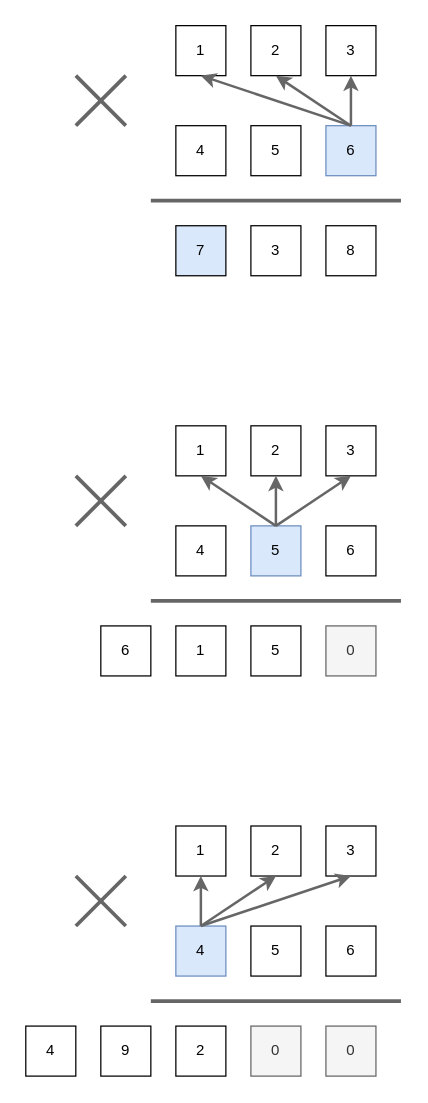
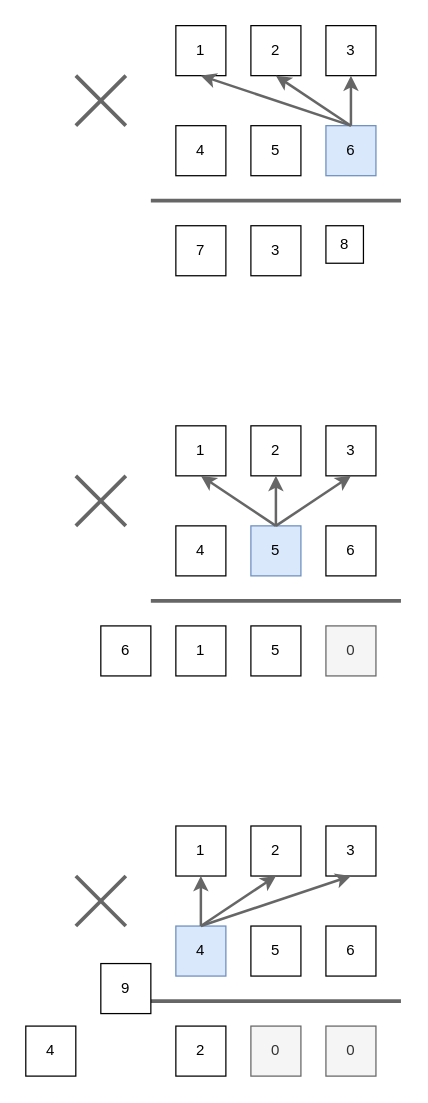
  <mxCell id="0" />
  <mxCell id="1" parent="0" />
  <mxCell id="2" value="1" style="rounded=0;whiteSpace=wrap;html=1;" vertex="1" parent="1"><mxGeometry x="140" y="20" width="40" height="40" as="geometry" /></mxCell>
  <mxCell id="3" value="2" style="rounded=0;whiteSpace=wrap;html=1;" vertex="1" parent="1"><mxGeometry x="200" y="20" width="40" height="40" as="geometry" /></mxCell>
  <mxCell id="4" value="3" style="rounded=0;whiteSpace=wrap;html=1;" vertex="1" parent="1"><mxGeometry x="260" y="20" width="40" height="40" as="geometry" /></mxCell>
  <mxCell id="5" value="4" style="rounded=0;whiteSpace=wrap;html=1;" vertex="1" parent="1"><mxGeometry x="140" y="100" width="40" height="40" as="geometry" /></mxCell>
  <mxCell id="6" value="5" style="rounded=0;whiteSpace=wrap;html=1;" vertex="1" parent="1"><mxGeometry x="200" y="100" width="40" height="40" as="geometry" /></mxCell>
  <mxCell id="7" value="6" style="rounded=0;whiteSpace=wrap;html=1;fillColor=#dae8fc;strokeColor=#6c8ebf;" vertex="1" parent="1"><mxGeometry x="260" y="100" width="40" height="40" as="geometry" /></mxCell>
  <mxCell id="8" value="" style="group" vertex="1" connectable="0" parent="1"><mxGeometry x="60" y="60" width="40" height="40" as="geometry" /></mxCell>
  <mxCell id="9" value="" style="endArrow=none;html=1;strokeWidth=3;strokeColor=#666666;" edge="1" parent="8"><mxGeometry width="50" height="50" relative="1" as="geometry"><mxPoint y="40" as="sourcePoint" /><mxPoint x="40" as="targetPoint" /></mxGeometry></mxCell>
  <mxCell id="10" value="" style="endArrow=none;html=1;strokeWidth=3;strokeColor=#666666;" edge="1" parent="8"><mxGeometry width="50" height="50" relative="1" as="geometry"><mxPoint as="sourcePoint" /><mxPoint x="40" y="40" as="targetPoint" /></mxGeometry></mxCell>
  <mxCell id="11" value="" style="endArrow=classic;html=1;strokeColor=#666666;strokeWidth=2;exitX=0.5;exitY=0;exitDx=0;exitDy=0;entryX=0.5;entryY=1;entryDx=0;entryDy=0;" edge="1" parent="1" source="7" target="4"><mxGeometry width="50" height="50" relative="1" as="geometry"><mxPoint x="440" y="380" as="sourcePoint" /><mxPoint x="490" y="330" as="targetPoint" /></mxGeometry></mxCell>
  <mxCell id="12" value="" style="endArrow=classic;html=1;strokeColor=#666666;strokeWidth=2;exitX=0.5;exitY=0;exitDx=0;exitDy=0;entryX=0.5;entryY=1;entryDx=0;entryDy=0;" edge="1" parent="1" source="7" target="3"><mxGeometry width="50" height="50" relative="1" as="geometry"><mxPoint x="290" y="110" as="sourcePoint" /><mxPoint x="290" y="70" as="targetPoint" /></mxGeometry></mxCell>
  <mxCell id="13" value="" style="endArrow=classic;html=1;strokeColor=#666666;strokeWidth=2;exitX=0.5;exitY=0;exitDx=0;exitDy=0;entryX=0.5;entryY=1;entryDx=0;entryDy=0;" edge="1" parent="1" source="7" target="2"><mxGeometry width="50" height="50" relative="1" as="geometry"><mxPoint x="290" y="110" as="sourcePoint" /><mxPoint x="230" y="70" as="targetPoint" /></mxGeometry></mxCell>
  <mxCell id="14" value="" style="endArrow=none;html=1;strokeWidth=3;strokeColor=#666666;" edge="1" parent="1"><mxGeometry width="50" height="50" relative="1" as="geometry"><mxPoint x="120" y="160" as="sourcePoint" /><mxPoint x="320" y="160" as="targetPoint" /></mxGeometry></mxCell>
- <mxCell id="15" value="7" style="rounded=0;whiteSpace=wrap;html=1;fillColor=#dae8fc;" vertex="1" parent="1"><mxGeometry x="140" y="180" width="40" height="40" as="geometry" /></mxCell>
+ <mxCell id="15" value="7" style="rounded=0;whiteSpace=wrap;html=1;" vertex="1" parent="1"><mxGeometry x="140" y="180" width="40" height="40" as="geometry" /></mxCell>
  <mxCell id="16" value="3" style="rounded=0;whiteSpace=wrap;html=1;" vertex="1" parent="1"><mxGeometry x="200" y="180" width="40" height="40" as="geometry" /></mxCell>
- <mxCell id="17" value="8" style="rounded=0;whiteSpace=wrap;html=1;" vertex="1" parent="1"><mxGeometry x="260" y="180" width="40" height="40" as="geometry" /></mxCell>
+ <mxCell id="17" value="8" style="rounded=0;whiteSpace=wrap;html=1;" vertex="1" parent="1"><mxGeometry x="260" y="180" width="30" height="30" as="geometry" /></mxCell>
  <mxCell id="18" value="1" style="rounded=0;whiteSpace=wrap;html=1;" vertex="1" parent="1"><mxGeometry x="140" y="340" width="40" height="40" as="geometry" /></mxCell>
  <mxCell id="19" value="2" style="rounded=0;whiteSpace=wrap;html=1;" vertex="1" parent="1"><mxGeometry x="200" y="340" width="40" height="40" as="geometry" /></mxCell>
  <mxCell id="20" value="3" style="rounded=0;whiteSpace=wrap;html=1;" vertex="1" parent="1"><mxGeometry x="260" y="340" width="40" height="40" as="geometry" /></mxCell>
  <mxCell id="21" value="4" style="rounded=0;whiteSpace=wrap;html=1;" vertex="1" parent="1"><mxGeometry x="140" y="420" width="40" height="40" as="geometry" /></mxCell>
  <mxCell id="22" value="5" style="rounded=0;whiteSpace=wrap;html=1;fillColor=#dae8fc;strokeColor=#6c8ebf;" vertex="1" parent="1"><mxGeometry x="200" y="420" width="40" height="40" as="geometry" /></mxCell>
  <mxCell id="23" value="6" style="rounded=0;whiteSpace=wrap;html=1;" vertex="1" parent="1"><mxGeometry x="260" y="420" width="40" height="40" as="geometry" /></mxCell>
  <mxCell id="24" value="" style="group" vertex="1" connectable="0" parent="1"><mxGeometry x="60" y="380" width="40" height="40" as="geometry" /></mxCell>
  <mxCell id="25" value="" style="endArrow=none;html=1;strokeWidth=3;strokeColor=#666666;" edge="1" parent="24"><mxGeometry width="50" height="50" relative="1" as="geometry"><mxPoint y="40" as="sourcePoint" /><mxPoint x="40" as="targetPoint" /></mxGeometry></mxCell>
  <mxCell id="26" value="" style="endArrow=none;html=1;strokeWidth=3;strokeColor=#666666;" edge="1" parent="24"><mxGeometry width="50" height="50" relative="1" as="geometry"><mxPoint as="sourcePoint" /><mxPoint x="40" y="40" as="targetPoint" /></mxGeometry></mxCell>
  <mxCell id="27" value="" style="endArrow=classic;html=1;strokeColor=#666666;strokeWidth=2;exitX=0.5;exitY=0;exitDx=0;exitDy=0;entryX=0.5;entryY=1;entryDx=0;entryDy=0;" edge="1" parent="1" source="22" target="20"><mxGeometry width="50" height="50" relative="1" as="geometry"><mxPoint x="440" y="700" as="sourcePoint" /><mxPoint x="490" y="650" as="targetPoint" /></mxGeometry></mxCell>
  <mxCell id="28" value="" style="endArrow=classic;html=1;strokeColor=#666666;strokeWidth=2;exitX=0.5;exitY=0;exitDx=0;exitDy=0;entryX=0.5;entryY=1;entryDx=0;entryDy=0;" edge="1" parent="1" source="22" target="19"><mxGeometry width="50" height="50" relative="1" as="geometry"><mxPoint x="290" y="430" as="sourcePoint" /><mxPoint x="290" y="390" as="targetPoint" /></mxGeometry></mxCell>
  <mxCell id="29" value="" style="endArrow=classic;html=1;strokeColor=#666666;strokeWidth=2;exitX=0.5;exitY=0;exitDx=0;exitDy=0;entryX=0.5;entryY=1;entryDx=0;entryDy=0;" edge="1" parent="1" source="22" target="18"><mxGeometry width="50" height="50" relative="1" as="geometry"><mxPoint x="290" y="430" as="sourcePoint" /><mxPoint x="230" y="390" as="targetPoint" /></mxGeometry></mxCell>
  <mxCell id="30" value="" style="endArrow=none;html=1;strokeWidth=3;strokeColor=#666666;" edge="1" parent="1"><mxGeometry width="50" height="50" relative="1" as="geometry"><mxPoint x="120" y="480" as="sourcePoint" /><mxPoint x="320" y="480" as="targetPoint" /></mxGeometry></mxCell>
  <mxCell id="31" value="6" style="rounded=0;whiteSpace=wrap;html=1;" vertex="1" parent="1"><mxGeometry x="80" y="500" width="40" height="40" as="geometry" /></mxCell>
  <mxCell id="32" value="1" style="rounded=0;whiteSpace=wrap;html=1;" vertex="1" parent="1"><mxGeometry x="140" y="500" width="40" height="40" as="geometry" /></mxCell>
  <mxCell id="33" value="5" style="rounded=0;whiteSpace=wrap;html=1;" vertex="1" parent="1"><mxGeometry x="200" y="500" width="40" height="40" as="geometry" /></mxCell>
  <mxCell id="34" value="0" style="rounded=0;whiteSpace=wrap;html=1;fillColor=#f5f5f5;strokeColor=#666666;fontColor=#333333;" vertex="1" parent="1"><mxGeometry x="260" y="500" width="40" height="40" as="geometry" /></mxCell>
  <mxCell id="35" value="1" style="rounded=0;whiteSpace=wrap;html=1;" vertex="1" parent="1"><mxGeometry x="140" y="660" width="40" height="40" as="geometry" /></mxCell>
  <mxCell id="36" value="2" style="rounded=0;whiteSpace=wrap;html=1;" vertex="1" parent="1"><mxGeometry x="200" y="660" width="40" height="40" as="geometry" /></mxCell>
  <mxCell id="37" value="3" style="rounded=0;whiteSpace=wrap;html=1;" vertex="1" parent="1"><mxGeometry x="260" y="660" width="40" height="40" as="geometry" /></mxCell>
  <mxCell id="38" value="4" style="rounded=0;whiteSpace=wrap;html=1;fillColor=#dae8fc;strokeColor=#6c8ebf;" vertex="1" parent="1"><mxGeometry x="140" y="740" width="40" height="40" as="geometry" /></mxCell>
  <mxCell id="39" value="5" style="rounded=0;whiteSpace=wrap;html=1;" vertex="1" parent="1"><mxGeometry x="200" y="740" width="40" height="40" as="geometry" /></mxCell>
  <mxCell id="40" value="6" style="rounded=0;whiteSpace=wrap;html=1;" vertex="1" parent="1"><mxGeometry x="260" y="740" width="40" height="40" as="geometry" /></mxCell>
  <mxCell id="41" value="" style="group" vertex="1" connectable="0" parent="1"><mxGeometry x="60" y="700" width="40" height="40" as="geometry" /></mxCell>
  <mxCell id="42" value="" style="endArrow=none;html=1;strokeWidth=3;strokeColor=#666666;" edge="1" parent="41"><mxGeometry width="50" height="50" relative="1" as="geometry"><mxPoint y="40" as="sourcePoint" /><mxPoint x="40" as="targetPoint" /></mxGeometry></mxCell>
  <mxCell id="43" value="" style="endArrow=none;html=1;strokeWidth=3;strokeColor=#666666;" edge="1" parent="41"><mxGeometry width="50" height="50" relative="1" as="geometry"><mxPoint as="sourcePoint" /><mxPoint x="40" y="40" as="targetPoint" /></mxGeometry></mxCell>
  <mxCell id="44" value="" style="endArrow=classic;html=1;strokeColor=#666666;strokeWidth=2;exitX=0.5;exitY=0;exitDx=0;exitDy=0;entryX=0.5;entryY=1;entryDx=0;entryDy=0;" edge="1" parent="1" source="38" target="37"><mxGeometry width="50" height="50" relative="1" as="geometry"><mxPoint x="440" y="1020" as="sourcePoint" /><mxPoint x="490" y="970" as="targetPoint" /></mxGeometry></mxCell>
  <mxCell id="45" value="" style="endArrow=classic;html=1;strokeColor=#666666;strokeWidth=2;exitX=0.5;exitY=0;exitDx=0;exitDy=0;entryX=0.5;entryY=1;entryDx=0;entryDy=0;" edge="1" parent="1" source="38" target="36"><mxGeometry width="50" height="50" relative="1" as="geometry"><mxPoint x="290" y="750" as="sourcePoint" /><mxPoint x="290" y="710" as="targetPoint" /></mxGeometry></mxCell>
  <mxCell id="46" value="" style="endArrow=classic;html=1;strokeColor=#666666;strokeWidth=2;exitX=0.5;exitY=0;exitDx=0;exitDy=0;entryX=0.5;entryY=1;entryDx=0;entryDy=0;" edge="1" parent="1" source="38" target="35"><mxGeometry width="50" height="50" relative="1" as="geometry"><mxPoint x="290" y="750" as="sourcePoint" /><mxPoint x="230" y="710" as="targetPoint" /></mxGeometry></mxCell>
  <mxCell id="47" value="" style="endArrow=none;html=1;strokeWidth=3;strokeColor=#666666;" edge="1" parent="1"><mxGeometry width="50" height="50" relative="1" as="geometry"><mxPoint x="120" y="800" as="sourcePoint" /><mxPoint x="320" y="800" as="targetPoint" /></mxGeometry></mxCell>
  <mxCell id="48" value="4" style="rounded=0;whiteSpace=wrap;html=1;" vertex="1" parent="1"><mxGeometry x="20" y="820" width="40" height="40" as="geometry" /></mxCell>
- <mxCell id="49" value="9" style="rounded=0;whiteSpace=wrap;html=1;" vertex="1" parent="1"><mxGeometry x="80" y="820" width="40" height="40" as="geometry" /></mxCell>
+ <mxCell id="49" value="9" style="rounded=0;whiteSpace=wrap;html=1;" vertex="1" parent="1"><mxGeometry x="80" y="770" width="40" height="40" as="geometry" /></mxCell>
  <mxCell id="50" value="2" style="rounded=0;whiteSpace=wrap;html=1;" vertex="1" parent="1"><mxGeometry x="140" y="820" width="40" height="40" as="geometry" /></mxCell>
  <mxCell id="51" value="0" style="rounded=0;whiteSpace=wrap;html=1;fillColor=#f5f5f5;strokeColor=#666666;fontColor=#333333;" vertex="1" parent="1"><mxGeometry x="200" y="820" width="40" height="40" as="geometry" /></mxCell>
  <mxCell id="52" value="0" style="rounded=0;whiteSpace=wrap;html=1;fillColor=#f5f5f5;strokeColor=#666666;fontColor=#333333;" vertex="1" parent="1"><mxGeometry x="260" y="820" width="40" height="40" as="geometry" /></mxCell>
